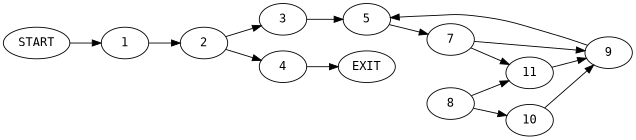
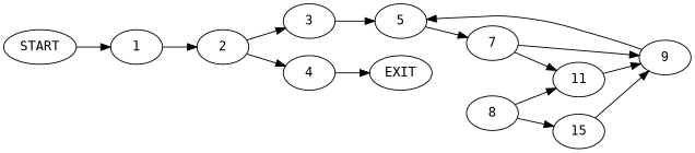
  digraph {
    fontname="DejaVu Sans Mono"
    rankdir=LR
    node [fontname="DejaVu Sans Mono"]
    edge [fontname="DejaVu Sans Mono"]
    n1 [label=START]
    1
    2
    n4 [label=EXIT]
    3
    4
    5
    7
    9
    11
    8
-   10
+   10 [label=15]
    n1 -> 1
    1 -> 2
    2 -> 3
    2 -> 4
    3 -> 5
    4 -> n4
    5 -> 7
    7 -> 9
    7 -> 11
    9 -> 5
    11 -> 9
    8 -> 11
    8 -> 10
    10 -> 9
  }
